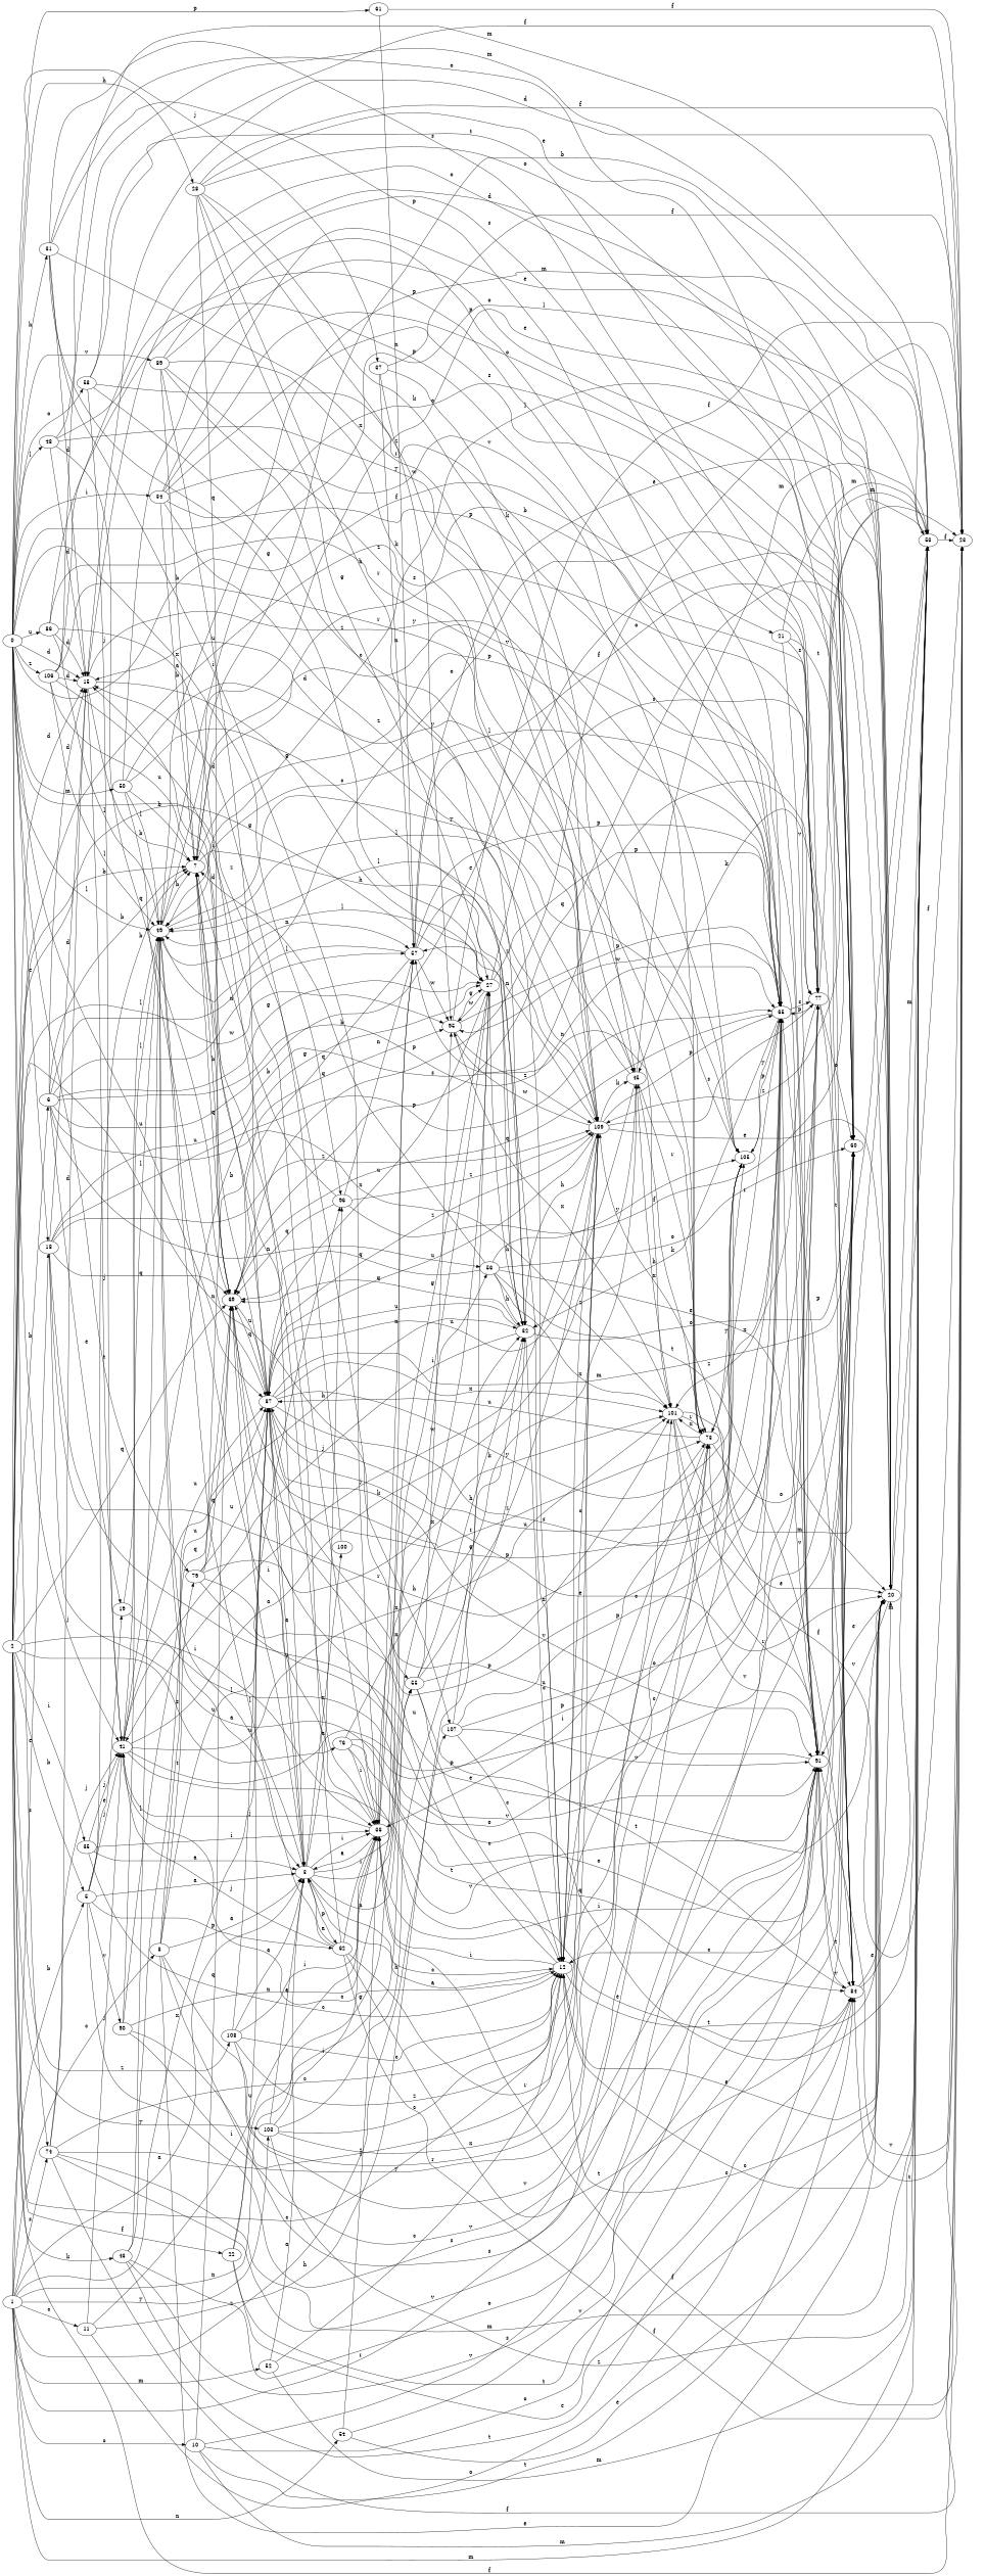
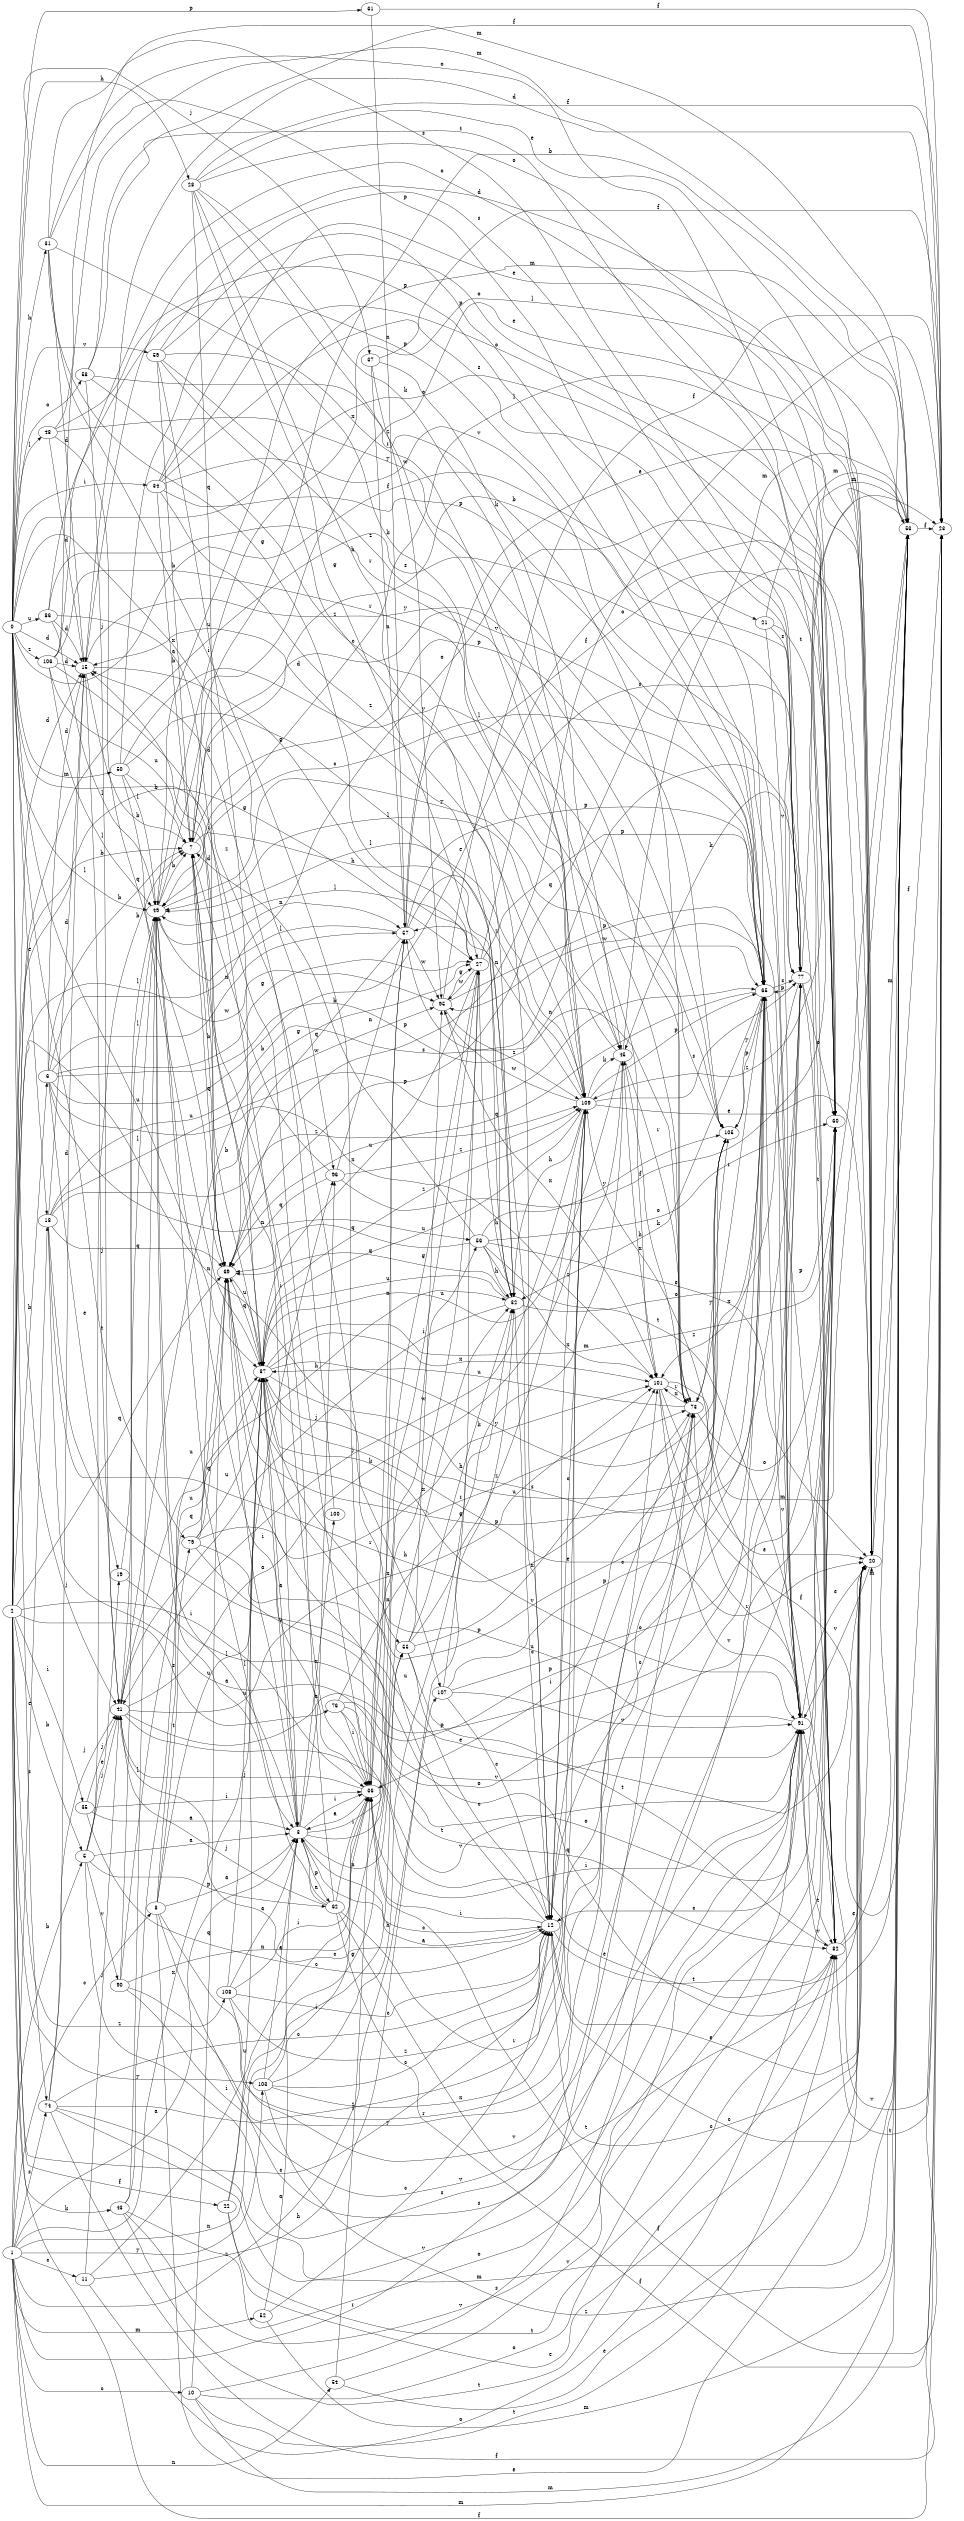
  strict digraph {
    rankdir=LR
    0
    15
    18
    21
    28
    31
    34
    37
    41
    48
    49
    50
    58
    60
    61
    74
    79
    86
    87
-   89
+   89 [label=59]
    96
    106
    107
    7
    27
    105
    73
    69
    77
    20
    65
-   82 [label=84]
+   82
    109
    53
    91
    23
    32
    45
    36
    101
    95
    57
    12
    3
    1
    5
    8
    10
    11
    52
    54
    55
    103
    56
    62
    100
    19
    90
    2
    6
    22
    35
    43
    76
    108
    0 -> 15 [label=d]
    0 -> 18 [label=e]
    0 -> 21 [label=f]
    0 -> 28 [label=h]
    0 -> 31 [label=h]
    0 -> 34 [label=i]
    0 -> 37 [label=j]
    0 -> 41 [label=j]
    0 -> 48 [label=l]
    0 -> 49 [label=l]
    0 -> 50 [label=m]
    0 -> 58 [label=o]
    0 -> 60 [label=o]
    0 -> 61 [label=p]
    0 -> 74 [label=s]
    0 -> 79 [label=t]
    0 -> 86 [label=u]
    0 -> 87 [label=u]
    0 -> 89 [label=v]
    0 -> 96 [label=x]
    0 -> 106 [label=z]
    0 -> 107 [label=z]
    15 -> 41 [label=j]
    15 -> 7 [label=b]
    15 -> 27 [label=g]
    15 -> 105 [label=y]
    18 -> 15 [label=d]
    18 -> 73 [label=r]
    18 -> 69 [label=q]
    18 -> 77 [label=s]
    18 -> 20 [label=e]
    18 -> 65 [label=p]
    18 -> 82 [label=t]
    18 -> 109 [label=z]
    21 -> 77 [label=s]
    21 -> 82 [label=t]
    21 -> 53 [label=m]
    21 -> 91 [label=v]
    28 -> 60 [label=o]
    28 -> 27 [label=g]
    28 -> 69 [label=q]
    28 -> 20 [label=e]
    28 -> 109 [label=z]
    28 -> 23 [label=f]
    28 -> 32 [label=h]
    28 -> 45 [label=k]
    31 -> 15 [label=d]
    31 -> 60 [label=o]
    31 -> 27 [label=g]
    31 -> 77 [label=s]
    31 -> 65 [label=p]
    31 -> 36 [label=i]
    31 -> 101 [label=x]
    34 -> 60 [label=o]
    34 -> 7 [label=b]
    34 -> 77 [label=s]
    34 -> 20 [label=e]
    34 -> 65 [label=p]
    34 -> 109 [label=z]
    34 -> 91 [label=v]
    37 -> 23 [label=f]
    37 -> 45 [label=k]
    37 -> 95 [label=w]
    37 -> 57 [label=n]
    41 -> 49 [label=l]
    41 -> 27 [label=g]
    41 -> 65 [label=p]
    41 -> 91 [label=v]
    41 -> 32 [label=h]
    41 -> 45 [label=k]
    41 -> 101 [label=x]
    41 -> 12 [label=c]
    48 -> 15 [label=d]
    48 -> 105 [label=y]
    48 -> 69 [label=q]
    48 -> 65 [label=p]
    48 -> 53 [label=m]
    49 -> 7 [label=b]
    49 -> 105 [label=y]
    49 -> 20 [label=e]
    49 -> 53 [label=m]
    49 -> 36 [label=i]
    49 -> 57 [label=n]
    49 -> 3 [label=a]
    50 -> 49 [label=l]
    50 -> 60 [label=o]
    50 -> 87 [label=u]
    50 -> 7 [label=b]
    50 -> 105 [label=y]
    50 -> 12 [label=c]
    58 -> 41 [label=j]
    58 -> 73 [label=r]
    58 -> 82 [label=t]
    58 -> 109 [label=z]
    58 -> 23 [label=f]
    60 -> 12 [label=c]
    61 -> 23 [label=f]
    61 -> 57 [label=n]
    74 -> 15 [label=d]
    74 -> 41 [label=j]
    74 -> 105 [label=y]
    74 -> 53 [label=m]
    74 -> 91 [label=v]
    74 -> 23 [label=f]
    74 -> 12 [label=c]
    79 -> 87 [label=u]
    79 -> 69 [label=q]
    79 -> 65 [label=p]
    79 -> 91 [label=v]
    79 -> 101 [label=x]
-   79 -> 95 [label=q]
+   79 -> 95 [label=w]
    86 -> 15 [label=d]
    86 -> 49 [label=l]
    86 -> 73 [label=r]
    86 -> 65 [label=p]
    86 -> 3 [label=a]
    87 -> 7 [label=b]
    87 -> 105 [label=y]
    87 -> 69 [label=q]
    87 -> 77 [label=s]
    87 -> 20 [label=e]
    87 -> 109 [label=z]
    87 -> 53 [label=m]
    87 -> 91 [label=v]
    87 -> 101 [label=x]
    87 -> 3 [label=a]
    89 -> 87 [label=u]
    89 -> 7 [label=b]
    89 -> 77 [label=s]
    89 -> 65 [label=p]
    89 -> 109 [label=z]
    89 -> 45 [label=k]
    89 -> 12 [label=c]
    96 -> 7 [label=b]
    96 -> 69 [label=q]
    96 -> 109 [label=z]
    96 -> 23 [label=f]
    96 -> 57 [label=n]
    106 -> 15 [label=d]
    106 -> 49 [label=l]
    106 -> 60 [label=o]
    106 -> 87 [label=u]
    106 -> 73 [label=r]
    106 -> 53 [label=m]
    106 -> 36 [label=i]
    107 -> 60 [label=o]
    107 -> 27 [label=g]
    107 -> 65 [label=p]
    107 -> 91 [label=v]
    107 -> 12 [label=c]
    7 -> 69 [label=q]
    7 -> 65 [label=p]
    7 -> 91 [label=v]
    7 -> 32 [label=h]
    7 -> 36 [label=i]
    27 -> 87 [label=u]
    27 -> 77 [label=s]
    27 -> 65 [label=p]
    27 -> 32 [label=h]
    27 -> 36 [label=i]
    27 -> 95 [label=w]
    105 -> 65 [label=p]
    105 -> 36 [label=i]
    105 -> 12 [label=c]
    73 -> 60 [label=o]
    73 -> 87 [label=u]
    73 -> 105 [label=y]
    73 -> 45 [label=k]
    73 -> 101 [label=x]
    73 -> 57 [label=n]
    73 -> 12 [label=c]
    69 -> 87 [label=u]
    69 -> 7 [label=b]
    69 -> 73 [label=r]
    69 -> 65 [label=p]
    69 -> 23 [label=f]
    69 -> 3 [label=a]
    77 -> 60 [label=o]
    77 -> 65 [label=p]
    77 -> 82 [label=t]
    77 -> 53 [label=m]
    77 -> 45 [label=k]
    77 -> 101 [label=x]
    20 -> 15 [label=d]
    20 -> 49 [label=l]
    20 -> 69 [label=q]
    20 -> 53 [label=m]
    20 -> 91 [label=v]
    20 -> 23 [label=f]
    20 -> 12 [label=c]
    65 -> 87 [label=u]
    65 -> 105 [label=y]
    65 -> 73 [label=r]
    65 -> 69 [label=q]
    65 -> 77 [label=s]
    65 -> 91 [label=v]
    65 -> 32 [label=h]
    65 -> 95 [label=w]
    82 -> 7 [label=b]
    82 -> 20 [label=e]
    82 -> 65 [label=p]
    82 -> 53 [label=m]
    82 -> 91 [label=v]
    109 -> 41 [label=j]
    109 -> 49 [label=l]
    109 -> 87 [label=u]
    109 -> 77 [label=s]
    109 -> 20 [label=e]
    109 -> 65 [label=p]
    109 -> 32 [label=h]
    109 -> 45 [label=k]
    109 -> 95 [label=w]
    109 -> 57 [label=n]
    109 -> 12 [label=c]
    53 -> 49 [label=l]
    53 -> 7 [label=b]
    53 -> 69 [label=q]
    53 -> 109 [label=z]
    53 -> 23 [label=f]
    53 -> 12 [label=c]
    91 -> 49 [label=l]
    91 -> 87 [label=u]
    91 -> 73 [label=r]
    91 -> 20 [label=e]
    91 -> 82 [label=t]
    91 -> 109 [label=z]
    91 -> 36 [label=i]
    23 -> 15 [label=d]
    23 -> 82 [label=t]
    23 -> 91 [label=v]
    32 -> 15 [label=d]
    32 -> 41 [label=j]
    32 -> 49 [label=l]
    32 -> 60 [label=o]
    32 -> 87 [label=u]
    32 -> 69 [label=q]
    32 -> 12 [label=c]
    45 -> 49 [label=l]
    45 -> 87 [label=u]
    45 -> 73 [label=r]
    45 -> 53 [label=m]
    45 -> 101 [label=x]
    36 -> 41 [label=j]
    36 -> 27 [label=g]
    36 -> 23 [label=f]
    36 -> 57 [label=n]
    36 -> 3 [label=a]
    101 -> 73 [label=r]
    101 -> 20 [label=e]
    101 -> 53 [label=m]
    101 -> 91 [label=v]
    101 -> 23 [label=f]
    95 -> 27 [label=g]
    95 -> 65 [label=p]
    95 -> 109 [label=z]
    95 -> 23 [label=f]
    95 -> 101 [label=x]
    57 -> 49 [label=l]
    57 -> 60 [label=o]
    57 -> 69 [label=q]
    57 -> 20 [label=e]
    57 -> 65 [label=p]
    57 -> 109 [label=z]
    57 -> 95 [label=w]
    12 -> 87 [label=u]
    12 -> 20 [label=e]
    12 -> 82 [label=t]
    12 -> 109 [label=z]
    12 -> 36 [label=i]
    12 -> 3 [label=a]
    3 -> 49 [label=l]
    3 -> 87 [label=u]
    3 -> 96 [label=a]
    3 -> 32 [label=h]
    3 -> 36 [label=i]
    3 -> 12 [label=c]
    3 -> 55 [label=n]
    3 -> 56 [label=n]
    3 -> 62 [label=p]
    3 -> 100 [label=x]
    1 -> 18 [label=e]
    1 -> 74 [label=s]
    1 -> 96 [label=x]
    1 -> 107 [label=z]
    1 -> 73 [label=r]
    1 -> 53 [label=m]
    1 -> 3 [label=a]
    1 -> 5 [label=b]
    1 -> 8 [label=c]
    1 -> 10 [label=c]
    1 -> 11 [label=c]
    1 -> 52 [label=m]
    1 -> 54 [label=n]
    1 -> 55 [label=n]
    1 -> 103 [label=y]
    5 -> 41 [label=j]
    5 -> 7 [label=b]
    5 -> 77 [label=s]
    5 -> 3 [label=a]
    5 -> 62 [label=p]
    5 -> 19 [label=e]
    5 -> 90 [label=v]
    8 -> 79 [label=t]
    8 -> 87 [label=u]
    8 -> 73 [label=r]
    8 -> 69 [label=q]
    8 -> 77 [label=s]
    8 -> 20 [label=e]
    8 -> 3 [label=a]
    10 -> 60 [label=o]
    10 -> 69 [label=q]
    10 -> 77 [label=s]
    10 -> 82 [label=t]
    10 -> 53 [label=m]
    11 -> 41 [label=j]
    11 -> 60 [label=o]
    11 -> 32 [label=h]
    11 -> 36 [label=i]
    52 -> 53 [label=m]
    52 -> 12 [label=c]
    52 -> 3 [label=a]
    54 -> 20 [label=e]
    54 -> 91 [label=v]
    54 -> 36 [label=i]
    55 -> 82 [label=t]
    55 -> 109 [label=z]
    55 -> 32 [label=h]
    55 -> 101 [label=x]
    55 -> 95 [label=w]
    55 -> 12 [label=c]
    103 -> 53 [label=z]
    103 -> 32 [label=h]
    103 -> 36 [label=i]
    103 -> 101 [label=x]
    103 -> 12 [label=c]
    103 -> 3 [label=a]
    56 -> 60 [label=o]
    56 -> 7 [label=b]
    56 -> 105 [label=y]
    56 -> 69 [label=q]
    56 -> 20 [label=e]
    56 -> 82 [label=t]
    56 -> 32 [label=h]
    56 -> 101 [label=x]
    62 -> 15 [label=d]
    62 -> 41 [label=j]
    62 -> 49 [label=l]
    62 -> 73 [label=r]
    62 -> 82 [label=t]
    62 -> 23 [label=f]
    62 -> 36 [label=i]
    62 -> 3 [label=a]
    100 -> 15 [label=d]
    19 -> 49 [label=l]
    19 -> 60 [label=o]
    90 -> 49 [label=l]
    90 -> 87 [label=u]
    90 -> 109 [label=z]
    90 -> 91 [label=v]
    90 -> 57 [label=n]
    2 -> 15 [label=d]
    2 -> 7 [label=b]
    2 -> 27 [label=g]
    2 -> 69 [label=q]
    2 -> 77 [label=s]
    2 -> 23 [label=f]
    2 -> 36 [label=i]
    2 -> 95 [label=w]
    2 -> 12 [label=c]
    2 -> 5 [label=b]
    2 -> 55 [label=n]
    2 -> 103 [label=y]
    2 -> 6 [label=b]
    2 -> 22 [label=f]
    2 -> 35 [label=i]
    2 -> 43 [label=k]
    2 -> 76 [label=s]
    2 -> 108 [label=z]
    6 -> 15 [label=d]
    6 -> 60 [label=o]
    6 -> 7 [label=b]
    6 -> 27 [label=g]
    6 -> 20 [label=e]
    6 -> 65 [label=p]
    6 -> 101 [label=x]
    6 -> 57 [label=n]
    6 -> 56 [label=n]
    6 -> 19 [label=e]
    22 -> 87 [label=u]
    22 -> 27 [label=g]
    22 -> 20 [label=e]
    22 -> 82 [label=t]
    35 -> 41 [label=j]
    35 -> 36 [label=i]
    35 -> 12 [label=c]
    35 -> 3 [label=a]
    43 -> 49 [label=l]
    43 -> 60 [label=o]
    43 -> 87 [label=u]
    43 -> 82 [label=t]
    43 -> 91 [label=v]
    76 -> 60 [label=o]
    76 -> 20 [label=e]
    76 -> 65 [label=p]
    76 -> 45 [label=k]
    76 -> 36 [label=i]
    108 -> 87 [label=u]
    108 -> 109 [label=z]
    108 -> 91 [label=v]
    108 -> 36 [label=i]
    108 -> 12 [label=c]
    108 -> 3 [label=a]
  }
